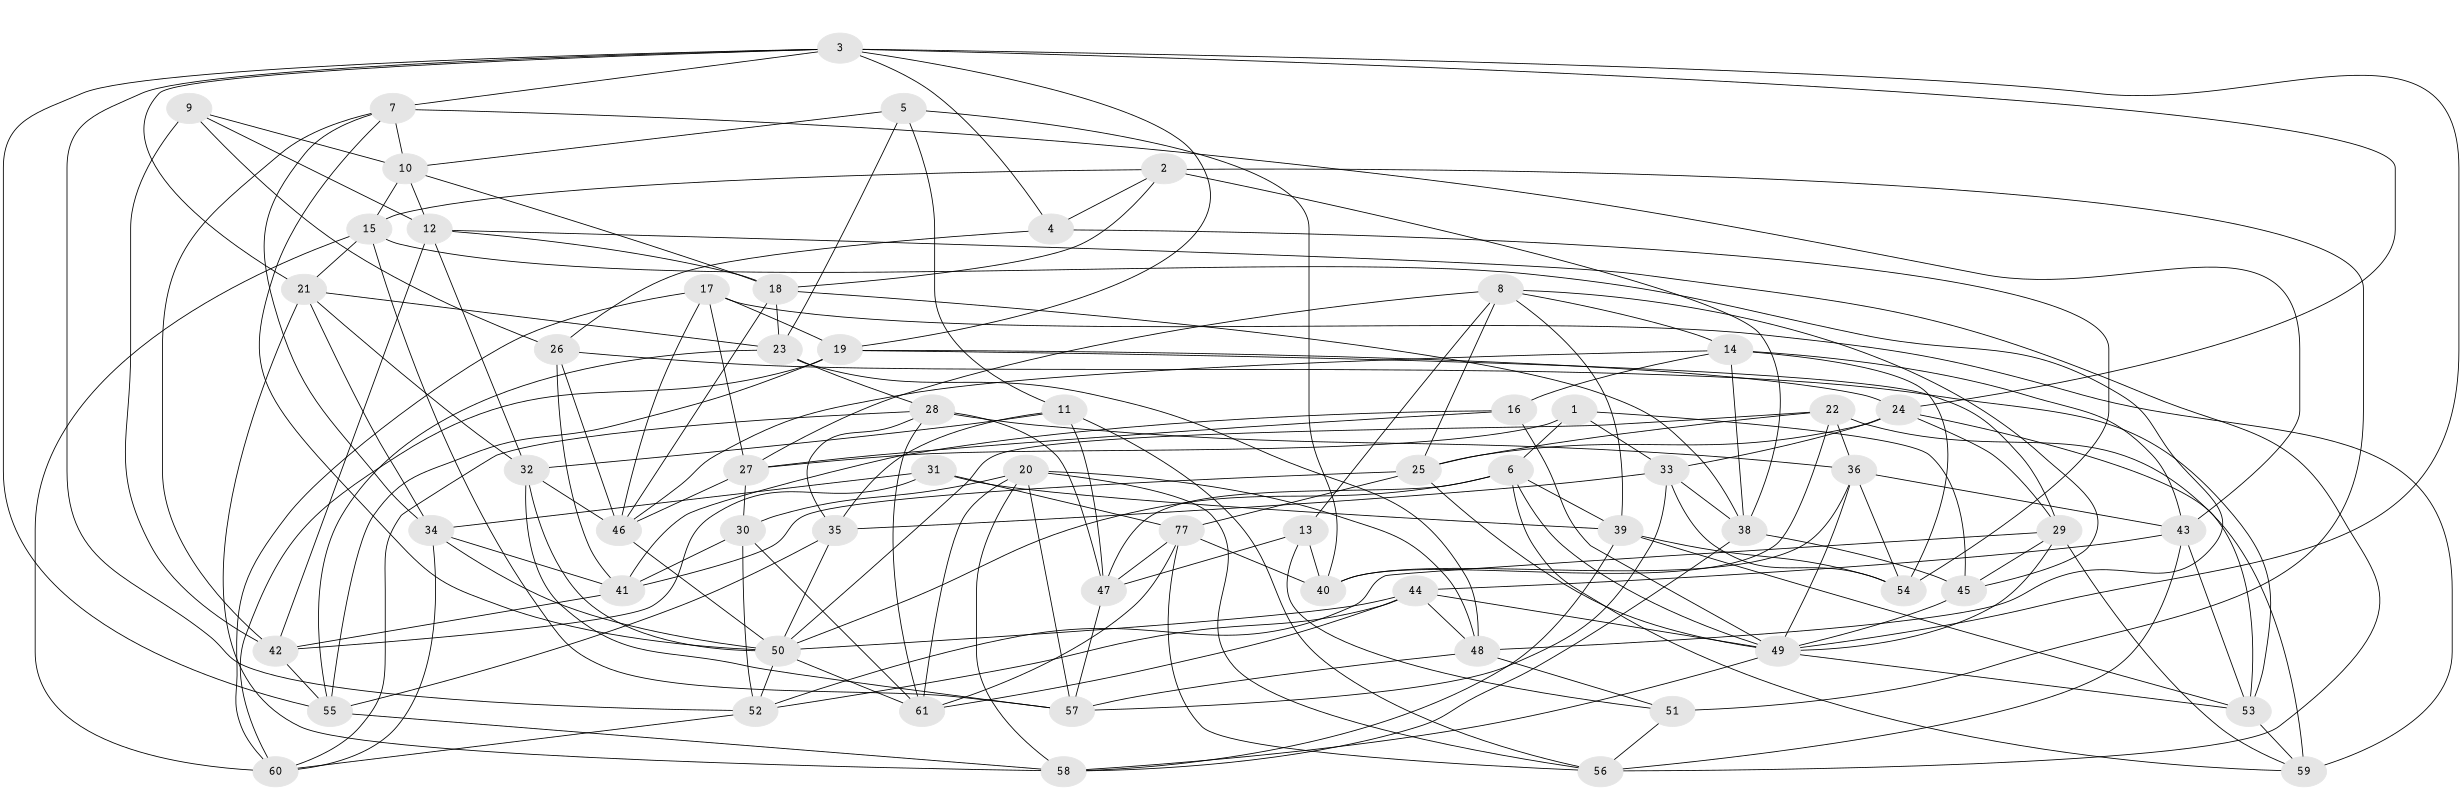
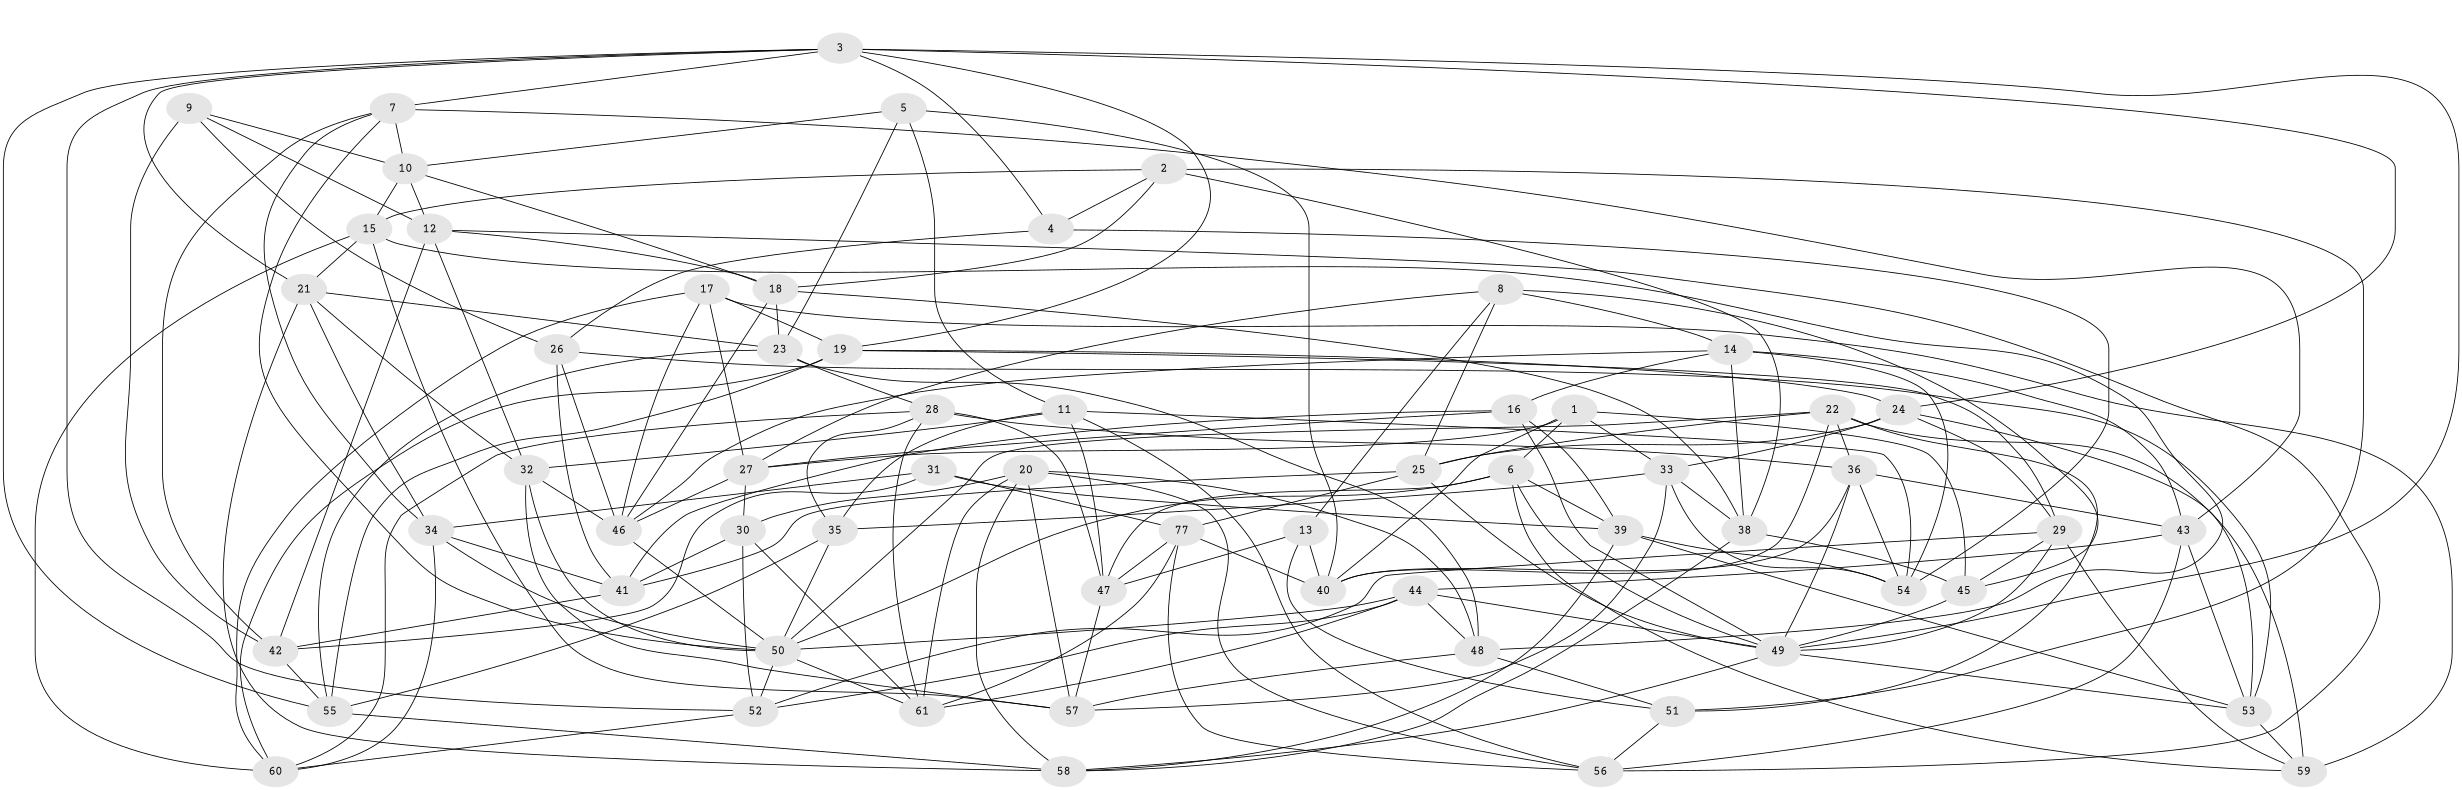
  graph {
    fontname="Courier Prime"
    node [color=gray90 fontname="Courier Prime" style=filled]
    edge [fontname="Courier Prime" weight=1.0]
    1
    6
    27
    33
    40
    45
    49
    39
    47
    50
    59
    30
    46
    38
    54
    35
    57
    2
    4
    15
    18
    51
    26
    21
    48
    60
    23
    58
    56
    3
    7
    19
    24
    52
    55
    10
    34
    42
    43
    29
    32
    25
    53
    41
    5
    11
    12
    28
    61
    44
    8
    13
    14
    16
    n55 [label=77]
    9
    17
    20
    22
    36
    31
    1 -- 6
    1 -- 27
    1 -- 33
+   1 -- 40
    1 -- 45 [weight=2.0]
    6 -- 49
    6 -- 39
    6 -- 47
    6 -- 50
    6 -- 59
    27 -- 30
    27 -- 46
    33 -- 38
    33 -- 54
    33 -- 35
    33 -- 57
    45 -- 49
    49 -- 58
    49 -- 53
    39 -- 54
    39 -- 58
    39 -- 53
    47 -- 57
    50 -- 52
    50 -- 61
    30 -- 52
    30 -- 41
    30 -- 61
    46 -- 50
    38 -- 45
    38 -- 58
    35 -- 50
    35 -- 55
    2 -- 38
    2 -- 4
    2 -- 15
    2 -- 18
    2 -- 51 [weight=2.0]
    4 -- 54
    4 -- 26
    15 -- 57
    15 -- 21
    15 -- 48
    15 -- 60
    18 -- 46
    18 -- 38
    18 -- 23
    51 -- 56
    26 -- 46
    26 -- 53
    26 -- 41
    21 -- 23
    21 -- 58
    21 -- 34
    21 -- 32
    48 -- 57
    48 -- 51
    23 -- 48
    23 -- 55
    23 -- 28
    3 -- 49
    3 -- 4
    3 -- 21
    3 -- 7
    3 -- 19
    3 -- 24
    3 -- 52
    3 -- 55
    7 -- 50
    7 -- 10
    7 -- 34
    7 -- 42
    7 -- 43
    19 -- 60
    19 -- 24
    19 -- 55
    19 -- 29
    24 -- 33
    24 -- 29
    24 -- 25
    24 -- 53
    52 -- 60
    55 -- 58
    10 -- 15
    10 -- 18
    10 -- 12
    34 -- 50
    34 -- 60
    34 -- 41
    42 -- 55
    43 -- 56
    43 -- 53
    43 -- 44
    29 -- 45
    29 -- 49
    29 -- 59
    29 -- 52
    32 -- 50
    32 -- 46
    32 -- 57
    25 -- 49
    25 -- 41
    25 -- n55
    53 -- 59
    41 -- 42
    5 -- 40
    5 -- 23
    5 -- 10
    5 -- 11
    11 -- 47
+   11 -- 54
    11 -- 35
    11 -- 56
    11 -- 32
    12 -- 18
    12 -- 56
    12 -- 42
    12 -- 32
    28 -- 47
    28 -- 35
    28 -- 60
    28 -- 61
    28 -- 36
    44 -- 49
    44 -- 50
    44 -- 48
    44 -- 52
    44 -- 61
    8 -- 27
    8 -- 45
-   8 -- 39
+   16 -- 39
    8 -- 25
    8 -- 13
    8 -- 14
    13 -- 40
    13 -- 47
    13 -- 51
    14 -- 46
    14 -- 38
    14 -- 54
    14 -- 43
    14 -- 16
    16 -- 27
    16 -- 49
    16 -- 41
    n55 -- 40
    n55 -- 47
    n55 -- 56
    n55 -- 61
    9 -- 26 [weight=2.0]
    9 -- 10
    9 -- 42
    9 -- 12
    17 -- 27
    17 -- 59 [weight=2.0]
    17 -- 46
    17 -- 60
    17 -- 19
    20 -- 30
    20 -- 57
    20 -- 48
    20 -- 58
    20 -- 56
    20 -- 61
    22 -- 40
    22 -- 50
    22 -- 59
+   22 -- 51
    22 -- 25
    22 -- 36
    36 -- 40
    36 -- 49
    36 -- 54
    36 -- 43
    31 -- 39
    31 -- 34
    31 -- 42
    31 -- n55
  }
